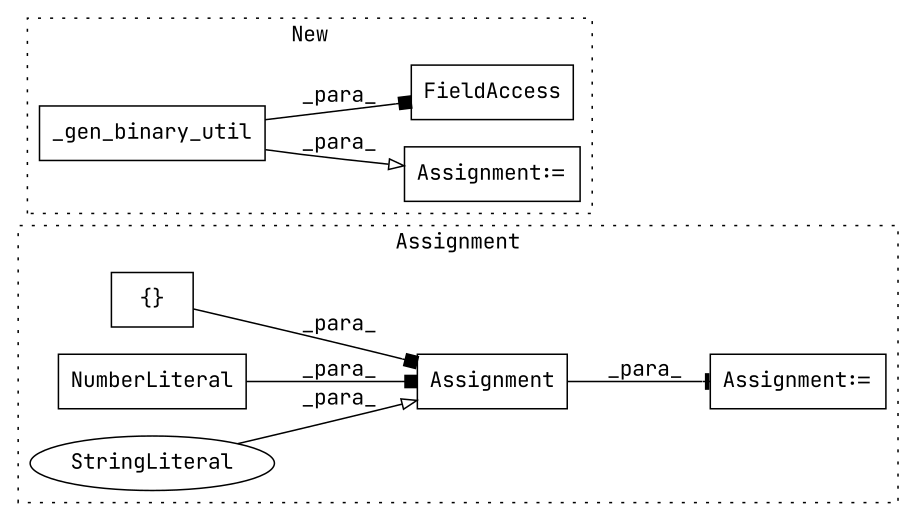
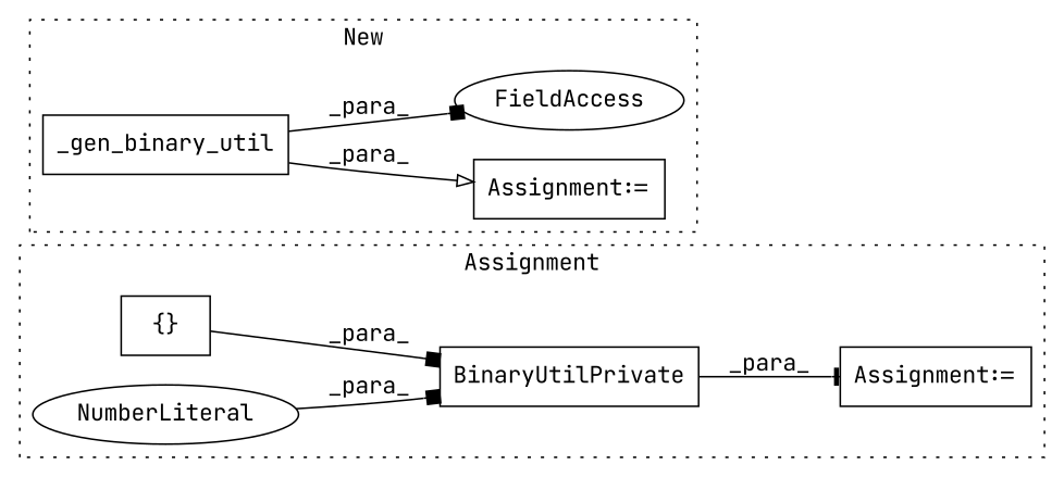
  digraph {
    fontname="JetBrains Mono"
    rankdir=LR
    node [a=32 fontname="JetBrains Mono" l=1 shape=box]
    edge [arrowhead=box fontname="JetBrains Mono"]
-   n1 [l="18,1" label=Assignment s="6744,6782"]
+   n1 [l="18,1" label=BinaryUtilPrivate s="6744,6782"]
    n2 [a=4 l=2 label="{}" s=6771]
-   n3 [a=34 label=NumberLiteral s=6774]
+   n3 [a=34 label=NumberLiteral s=6774 shape=ellipse]
    n4 [a=7 label="Assignment:=" s=6743]
-   n5 [a=45 l=6 label=StringLiteral s=6776 shape=ellipse]
    n6 [l="17,1" label=_gen_binary_util s="9350,9377"]
    n7 [a=7 label="Assignment:=" s=9344]
-   n8 [a=22 l=10 label=FieldAccess s=9367]
+   n8 [a=22 l=10 label=FieldAccess s=9367 shape=ellipse]
    subgraph cluster_1 {
      label=Assignment
      style=dotted
      n1
      n2
      n3
      n4
-     n5
    }
    subgraph cluster_2 {
      label=New
      style=dotted
      n6
      n7
      n8
    }
    n1 -> n4 [arrowhead=tee label=_para_]
    n2 -> n1 [label=_para_]
    n3 -> n1 [label=_para_]
-   n5 -> n1 [arrowhead=onormal label=_para_]
    n6 -> n7 [arrowhead=onormal label=_para_]
    n6 -> n8 [label=_para_]
  }
